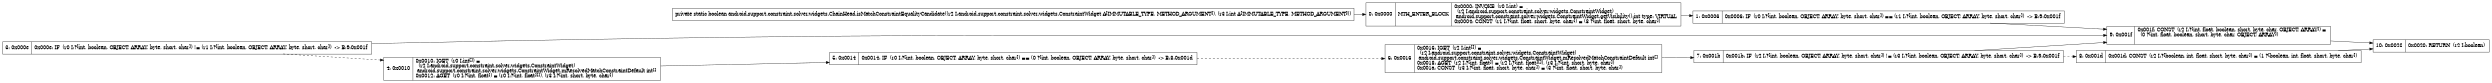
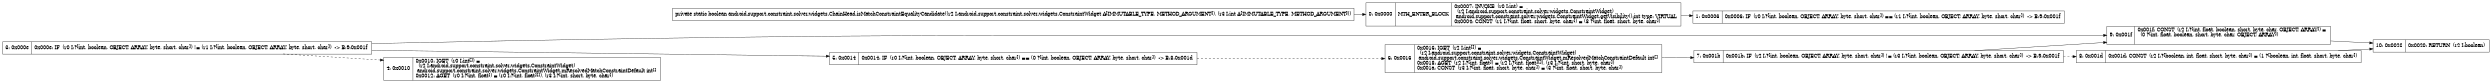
  digraph {
    rankdir=LR
    node [shape=record]
-   n1 [label="{0\:\ 0x0000|MTH_ENTER_BLOCK\l|0x0000: INVOKE  (r0 I:int) = \l  (r2 I:android.support.constraint.solver.widgets.ConstraintWidget)\l android.support.constraint.solver.widgets.ConstraintWidget.getVisibility():int type: VIRTUAL \l0x0004: CONST  (r1 I:?[int, float, short, byte, char]) = (8 ?[int, float, short, byte, char]) \l}"]
+   n1 [label="{0\:\ 0x0000|MTH_ENTER_BLOCK\l|0x0007: INVOKE  (r0 I:int) = \l  (r2 I:android.support.constraint.solver.widgets.ConstraintWidget)\l android.support.constraint.solver.widgets.ConstraintWidget.getVisibility():int type: VIRTUAL \l0x0004: CONST  (r1 I:?[int, float, short, byte, char]) = (8 ?[int, float, short, byte, char]) \l}"]
    n2 [label="{1\:\ 0x0006|0x0006: IF  (r0 I:?[int, boolean, OBJECT, ARRAY, byte, short, char]) == (r1 I:?[int, boolean, OBJECT, ARRAY, byte, short, char])  \-\> B:9:0x001f \l}"]
    n3 [label="{9\:\ 0x001f|0x001f: CONST  (r2 I:?[int, float, boolean, short, byte, char, OBJECT, ARRAY]) = \l  (0 ?[int, float, boolean, short, byte, char, OBJECT, ARRAY])\l \l}"]
    n4 [label="{10\:\ 0x0020|0x0020: RETURN  (r2 I:boolean) \l}"]
    n5 [label="{3\:\ 0x000e|0x000e: IF  (r0 I:?[int, boolean, OBJECT, ARRAY, byte, short, char]) != (r1 I:?[int, boolean, OBJECT, ARRAY, byte, short, char])  \-\> B:9:0x001f \l}"]
    n6 [label="{4\:\ 0x0010|0x0010: IGET  (r0 I:int[]) = \l  (r2 I:android.support.constraint.solver.widgets.ConstraintWidget)\l android.support.constraint.solver.widgets.ConstraintWidget.mResolvedMatchConstraintDefault int[] \l0x0012: AGET  (r0 I:?[int, float]) = (r0 I:?[int, float][]), (r3 I:?[int, short, byte, char]) \l}"]
    n7 [label="{5\:\ 0x0014|0x0014: IF  (r0 I:?[int, boolean, OBJECT, ARRAY, byte, short, char]) == (0 ?[int, boolean, OBJECT, ARRAY, byte, short, char])  \-\> B:8:0x001d \l}"]
    n8 [label="{6\:\ 0x0016|0x0016: IGET  (r2 I:int[]) = \l  (r2 I:android.support.constraint.solver.widgets.ConstraintWidget)\l android.support.constraint.solver.widgets.ConstraintWidget.mResolvedMatchConstraintDefault int[] \l0x0018: AGET  (r2 I:?[int, float]) = (r2 I:?[int, float][]), (r3 I:?[int, short, byte, char]) \l0x001a: CONST  (r3 I:?[int, float, short, byte, char]) = (3 ?[int, float, short, byte, char]) \l}"]
    n9 [label="{7\:\ 0x001b|0x001b: IF  (r2 I:?[int, boolean, OBJECT, ARRAY, byte, short, char]) != (r3 I:?[int, boolean, OBJECT, ARRAY, byte, short, char])  \-\> B:9:0x001f \l}"]
    n10 [label="{8\:\ 0x001d|0x001d: CONST  (r2 I:?[boolean, int, float, short, byte, char]) = (1 ?[boolean, int, float, short, byte, char]) \l}"]
    n11 [label="{private static boolean android.support.constraint.solver.widgets.ChainHead.isMatchConstraintEqualityCandidate((r2 I:android.support.constraint.solver.widgets.ConstraintWidget A[IMMUTABLE_TYPE, METHOD_ARGUMENT]), (r3 I:int A[IMMUTABLE_TYPE, METHOD_ARGUMENT])) }"]
    n1 -> n2
-   n2 -> n3
    n3 -> n4
    n5 -> n3
    n5 -> n6 [style=dashed]
-   n6 -> n7
+   n5 -> n7
    n7 -> n8 [style=dashed]
    n8 -> n9
    n9 -> n3
    n9 -> n10 [style=dashed]
    n10 -> n4
    n11 -> n1
  }
